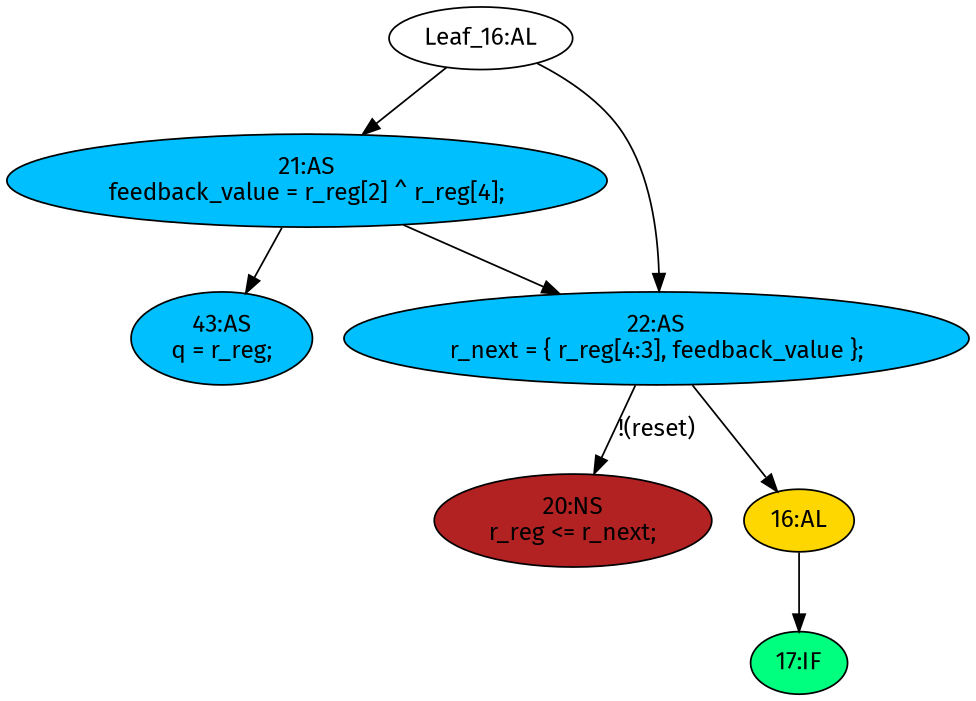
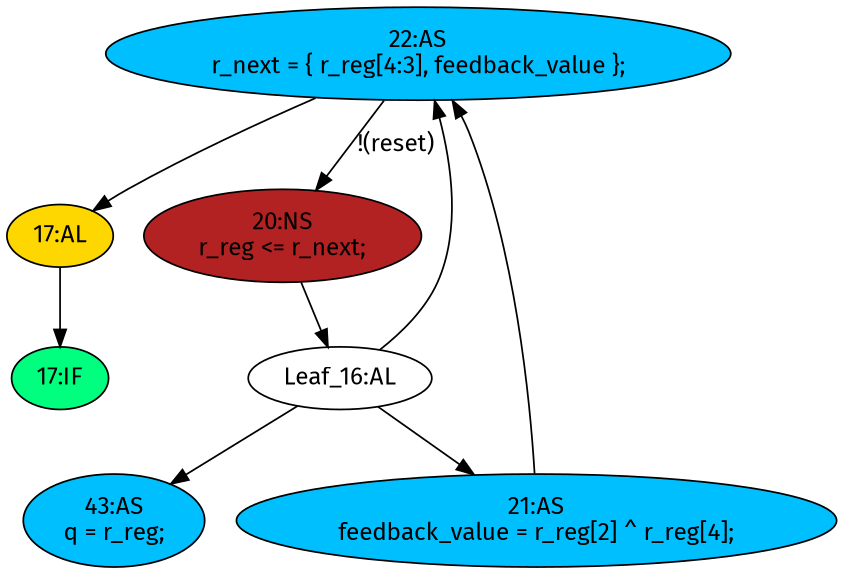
  strict digraph {
    fontname="Fira Sans"
    node [fillcolor=deepskyblue fontname="Fira Sans" statements="[]" style=filled typ=Assign]
    edge [fontname="Fira Sans"]
    n1 [ast="<pyverilog.vparser.ast.IfStatement object at 0x7f5380ce3610>" fillcolor=springgreen label="17:IF" typ=IfStatement]
    n2 [ast="<pyverilog.vparser.ast.NonblockingSubstitution object at 0x7f5380c8ecd0>" fillcolor=firebrick label="20:NS\nr_reg <= r_next;" statements="[<pyverilog.vparser.ast.NonblockingSubstitution object at 0x7f5380c8ecd0>]" typ=NonblockingSubstitution]
    n3 [def_var="['r_reg']" label="Leaf_16:AL" fillcolor="" statements="" style="" typ=""]
    n4 [ast="<pyverilog.vparser.ast.Assign object at 0x7f5380ce6f50>" def_var="['q']" label="43:AS\nq = r_reg;" use_var="['r_reg']"]
    n5 [ast="<pyverilog.vparser.ast.Assign object at 0x7f5380cfd6d0>" def_var="['feedback_value']" label="21:AS\nfeedback_value = r_reg[2] ^ r_reg[4];" use_var="['r_reg', 'r_reg']"]
    n6 [ast="<pyverilog.vparser.ast.Assign object at 0x7f5380ce6150>" def_var="['r_next']" label="22:AS\nr_next = { r_reg[4:3], feedback_value };" use_var="['r_reg', 'feedback_value']"]
-   n7 [ast="<pyverilog.vparser.ast.Always object at 0x7f5380ce3790>" clk_sens=True fillcolor=gold label="16:AL" sens="['clk', 'reset']" typ=Always use_var="['reset', 'r_next']"]
-   n5 -> n4
+   n7 [ast="<pyverilog.vparser.ast.Always object at 0x7f5380ce3790>" clk_sens=True fillcolor=gold label="17:AL" sens="['clk', 'reset']" typ=Always use_var="['reset', 'r_next']"]
+   n2 -> n3 [cond="[]" lineno=None]
+   n3 -> n4
    n3 -> n5
    n3 -> n6
    n5 -> n6
    n6 -> n2 [cond="['reset']" label="!(reset)" lineno=17]
    n6 -> n7
    n7 -> n1 [cond="[]" lineno=None]
  }
